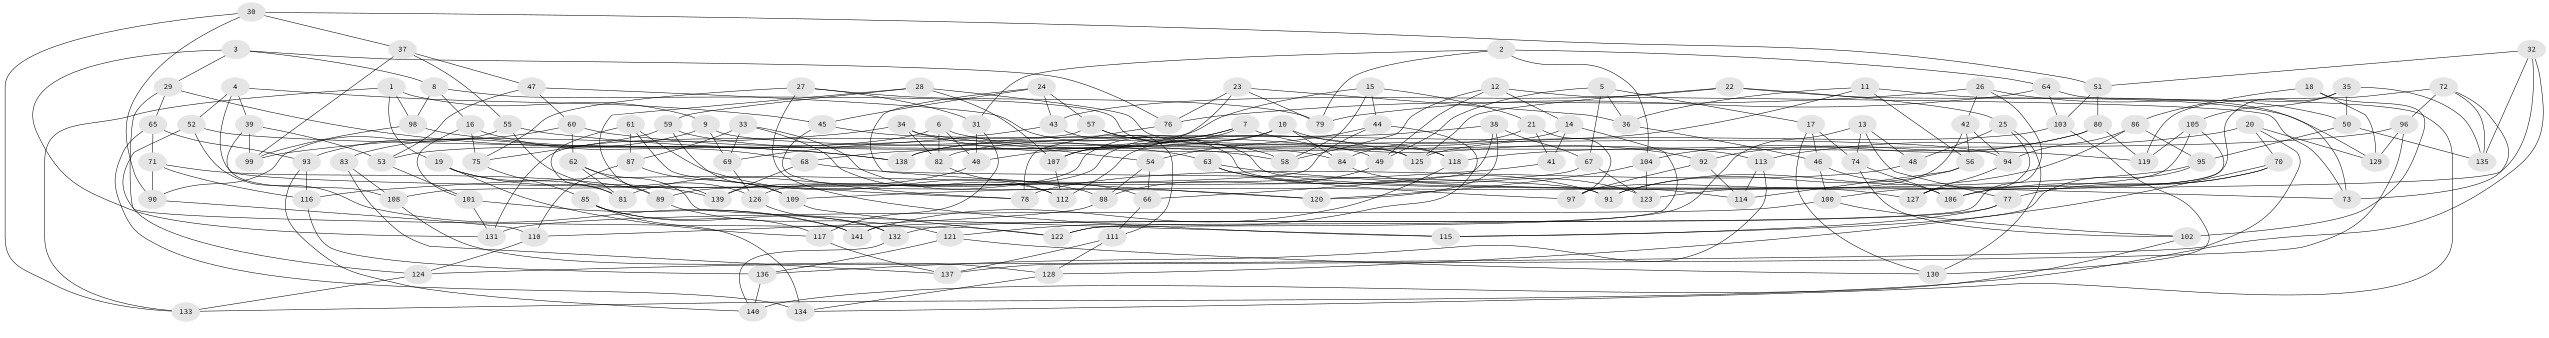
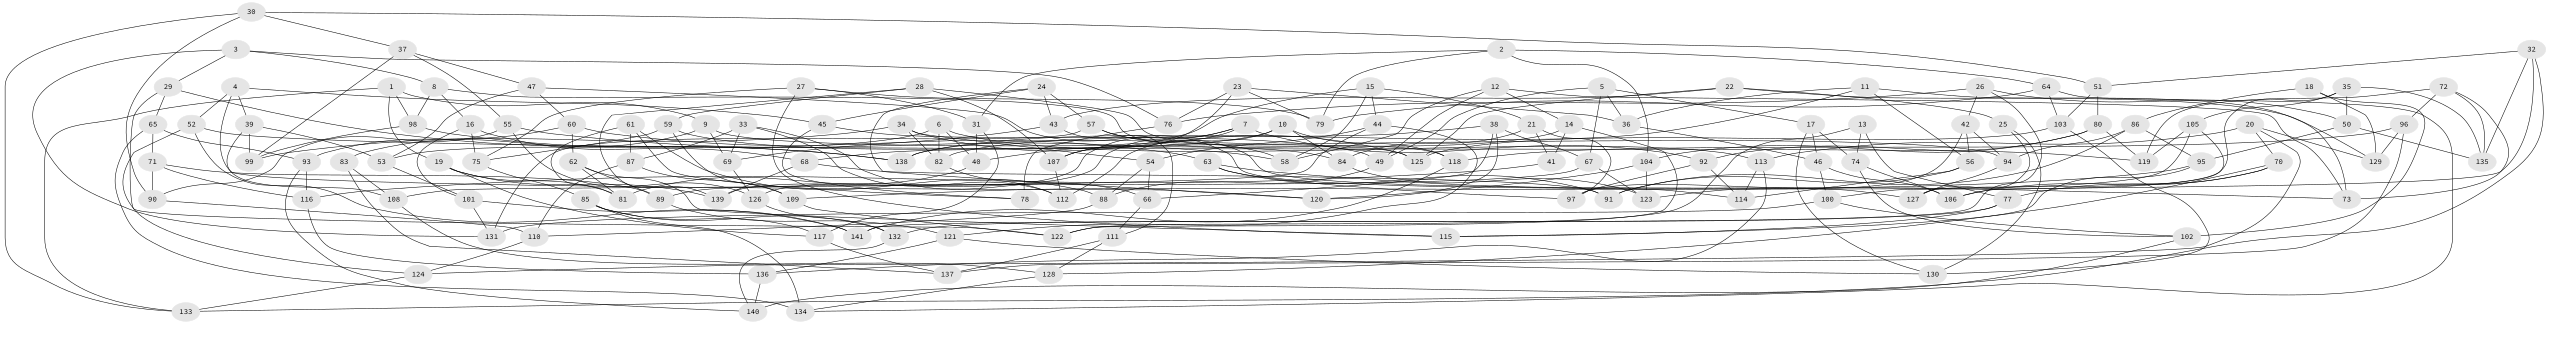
  graph {
    fontname="Source Code Pro"
    node [color=gray90 fontname="Source Code Pro" style=filled]
    edge [fontname="Source Code Pro"]
    1
    9
    19
    98
    133
    69
    83
    94
    139
    81
    117
    138
    99
    2
    31
    64
    79
    104
    40
    103
    134
    120
    123
    3
    8
    29
    76
    131
    16
    125
    122
    65
    78
    4
    39
    45
    52
    53
    108
    49
    124
    141
    119
    5
    17
    36
    67
    74
    46
    130
    88
    89
    6
    82
    113
    101
    112
    114
    136
    7
    92
    107
    126
    97
    132
    68
    75
    137
    127
    10
    84
    118
    91
    11
    56
    73
    12
    14
    58
    41
    13
-   48
    77
    102
    106
    115
    116
    15
    21
    44
    54
    121
    85
    100
    18
    86
    129
    95
    140
    20
    70
    128
    22
    25
    43
    111
    23
    24
    57
    26
    42
    50
    135
    27
    28
    59
    109
    93
    71
    30
    37
    51
    90
    47
    55
    80
    110
    32
    33
    66
    87
    34
    35
    105
    60
    38
    62
    63
    61
    72
    96
    1 -- 9
    1 -- 19
    1 -- 98
    1 -- 133
    9 -- 69
    9 -- 83
    9 -- 94
    19 -- 139
    19 -- 81
    19 -- 117
    98 -- 138
    98 -- 99
    69 -- 126
    83 -- 108
    83 -- 137
    94 -- 127
    117 -- 137
    2 -- 31
    2 -- 64
    2 -- 79
    2 -- 104
    31 -- 117
    31 -- 40
    64 -- 79
    64 -- 103
    64 -- 134
    104 -- 120
    104 -- 123
    40 -- 81
    103 -- 125
    103 -- 130
    3 -- 8
    3 -- 29
    3 -- 76
    3 -- 131
    8 -- 98
    8 -- 16
    8 -- 125
    29 -- 138
    29 -- 122
    29 -- 65
    76 -- 78
    16 -- 101
    16 -- 68
    16 -- 75
    65 -- 134
    65 -- 93
    65 -- 71
    4 -- 120
    4 -- 39
    4 -- 45
    4 -- 52
    39 -- 99
    39 -- 53
    39 -- 108
    45 -- 78
    45 -- 49
    52 -- 124
    52 -- 141
    52 -- 119
    53 -- 101
    108 -- 128
    49 -- 88
    124 -- 133
    5 -- 49
    5 -- 17
    5 -- 36
    5 -- 67
    17 -- 74
    17 -- 46
    17 -- 130
    36 -- 46
    67 -- 123
    67 -- 89
    74 -- 102
    74 -- 106
    46 -- 106
    46 -- 100
    88 -- 110
    89 -- 121
    6 -- 40
    6 -- 53
    6 -- 82
    6 -- 113
    82 -- 112
    113 -- 114
    113 -- 136
    101 -- 131
    101 -- 141
    136 -- 140
    7 -- 139
    7 -- 92
    7 -- 107
    7 -- 126
    92 -- 114
    92 -- 97
    107 -- 112
    126 -- 132
    132 -- 140
    68 -- 139
    68 -- 91
    75 -- 85
    10 -- 112
    10 -- 68
    10 -- 84
    10 -- 118
    84 -- 123
    118 -- 141
    11 -- 138
    11 -- 36
    11 -- 56
    11 -- 73
    56 -- 114
    56 -- 91
    12 -- 49
    12 -- 73
    12 -- 14
    12 -- 58
    14 -- 138
    14 -- 122
    14 -- 41
    41 -- 116
    13 -- 122
    13 -- 74
-   13 -- 48
    13 -- 77
-   48 -- 78
    77 -- 132
    77 -- 115
    102 -- 140
    116 -- 136
    15 -- 40
    15 -- 58
    15 -- 21
    15 -- 44
    21 -- 97
    21 -- 84
    21 -- 41
    44 -- 108
    44 -- 54
    44 -- 121
    54 -- 88
    54 -- 66
    121 -- 130
    121 -- 136
    85 -- 117
    85 -- 134
    85 -- 132
    100 -- 131
    100 -- 102
    18 -- 102
    18 -- 86
    18 -- 129
    86 -- 94
    86 -- 91
    86 -- 95
    95 -- 115
    95 -- 109
    20 -- 124
    20 -- 113
    20 -- 129
    20 -- 70
    70 -- 77
    70 -- 106
    70 -- 128
    128 -- 134
    22 -- 125
    22 -- 129
    22 -- 25
    22 -- 43
    25 -- 130
    25 -- 127
-   25 -- 48
    43 -- 69
    43 -- 111
    111 -- 137
    111 -- 128
    23 -- 79
    23 -- 76
    23 -- 36
    23 -- 107
    24 -- 120
    24 -- 45
    24 -- 43
    24 -- 57
    57 -- 131
    57 -- 127
    57 -- 58
    26 -- 76
    26 -- 141
    26 -- 42
    26 -- 50
    42 -- 94
    42 -- 97
    42 -- 56
    50 -- 95
    50 -- 135
    27 -- 31
    27 -- 79
    27 -- 75
    27 -- 115
    28 -- 139
    28 -- 107
    28 -- 118
    28 -- 59
    59 -- 75
    59 -- 84
    59 -- 109
    109 -- 122
    93 -- 116
    93 -- 140
    71 -- 89
    71 -- 116
    71 -- 90
    30 -- 133
    30 -- 37
    30 -- 51
    30 -- 90
    37 -- 99
    37 -- 47
    37 -- 55
    51 -- 103
    51 -- 80
    90 -- 110
    47 -- 53
    47 -- 114
    47 -- 60
    55 -- 126
    55 -- 58
    55 -- 90
    80 -- 104
    80 -- 119
    80 -- 92
    110 -- 124
    32 -- 133
    32 -- 106
    32 -- 135
    32 -- 51
    33 -- 69
    33 -- 112
    33 -- 66
    33 -- 87
    66 -- 111
    87 -- 109
    87 -- 110
    34 -- 99
    34 -- 125
    34 -- 82
    34 -- 54
    35 -- 100
    35 -- 50
    35 -- 135
    35 -- 105
    105 -- 123
    105 -- 119
    105 -- 127
    60 -- 93
    60 -- 62
    60 -- 63
    38 -- 120
    38 -- 67
    38 -- 82
    38 -- 66
    62 -- 81
    62 -- 89
    62 -- 115
    63 -- 97
    63 -- 91
    63 -- 73
    61 -- 81
    61 -- 78
    61 -- 88
    61 -- 87
    72 -- 119
    72 -- 73
    72 -- 135
    72 -- 96
    96 -- 137
    96 -- 118
    96 -- 129
  }
